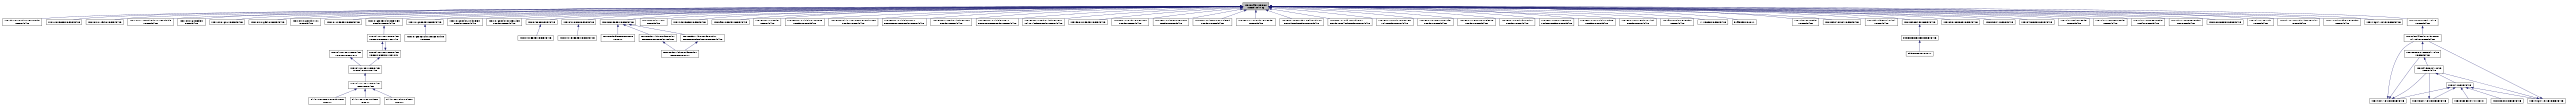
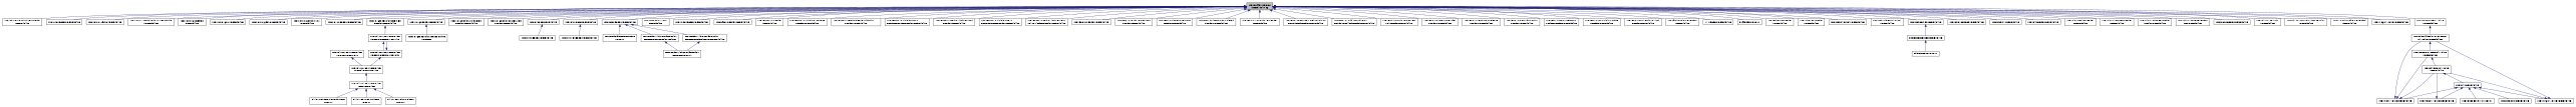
  digraph {
    rankdir=TB
    node [color=black fillcolor=white fontname=Helvetica fontsize=10 shape=record style=filled]
    edge [color=midnightblue dir=back fontname=Helvetica fontsize=10 labelfontname=Helvetica labelfontsize=10 style=solid]
    n1 [fillcolor=grey75 fontcolor=black height=0.2 label="ns3::Buffer::Iterator\l::ReadNtohU16" width=0.4]
    n2 [height=0.2 label="ns3::dsr::DsrOptionRreqHeader\l::Deserialize" width=0.4]
    n3 [height=0.2 label="ns1::ArpHeader::Deserialize" width=0.4]
    n4 [height=0.2 label="ns3::Icmpv4Echo::Deserialize" width=0.4]
    n5 [height=0.2 label="ns3::Icmpv4DestinationUnreachable\l::Deserialize" width=0.4]
    n6 [height=0.2 label="ns3::Icmpv6Header::\lDeserialize" width=0.4]
    n7 [height=0.2 label="ns3::Icmpv6RA::Deserialize" width=0.4]
    n8 [height=0.2 label="ns3::Icmpv6Echo::Deserialize" width=0.4]
    n9 [height=0.2 label="ns3::Icmpv6OptionMtu\l::Deserialize" width=0.4]
    n10 [height=0.2 label="ns3::Ipv4Header::Deserialize" width=0.4]
    n11 [height=0.2 label="ns3::Ipv6ExtensionFragment\lHeader::Deserialize" width=0.4]
    n12 [height=0.2 label="ns3::Ipv6Header::Deserialize" width=0.4]
    n13 [height=0.2 label="ns3::Ipv6OptionJumbogram\lHeader::Deserialize" width=0.4]
    n14 [height=0.2 label="ns3::Ipv6OptionRouterAlert\lHeader::Deserialize" width=0.4]
    n15 [height=0.2 label="ns3::RipRte::Deserialize" width=0.4]
    n16 [height=0.2 label="ns3::RipNgRte::Deserialize" width=0.4]
    n17 [height=0.2 label="ns3::TcpHeader::Deserialize" width=0.4]
    n18 [height=0.2 label="ns3::TcpOptionMSS::\lDeserialize" width=0.4]
    n19 [height=0.2 label="ns3::UdpHeader::Deserialize" width=0.4]
    n20 [height=0.2 label="ns3::GtpuHeader::Deserialize" width=0.4]
    n21 [height=0.2 label="ns3::EpcS1APHeader\l::Deserialize" width=0.4]
    n22 [height=0.2 label="ns3::EpcS1APInitialUeMessage\lHeader::Deserialize" width=0.4]
-   n23 [height=0.2 label="ns3::EpcS1SixlowpanFragmentationTest\lHeader::Deserialize" width=0.4]
+   n23 [height=0.2 label="ns3::EpcS1APErabReleaseIndication\lHeader::Deserialize" width=0.4]
    n24 [height=0.2 label="ns3::EpcS1APInitialContext\lSetupResponseHeader::Deserialize" width=0.4]
    n25 [height=0.2 label="ns3::EpcS1APPathSwitchRequest\lHeader::Deserialize" width=0.4]
    n26 [height=0.2 label="ns3::EpcS1APInitialContext\lSetupRequestHeader::Deserialize" width=0.4]
    n27 [height=0.2 label="ns3::EpcS1APPathSwitchRequest\lAcknowledgeHeader::Deserialize" width=0.4]
    n28 [height=0.2 label="ns3::EpcX2Header::Deserialize" width=0.4]
    n29 [height=0.2 label="ns3::EpcX2HandoverRequest\lHeader::Deserialize" width=0.4]
    n30 [height=0.2 label="ns3::EpcX2RlcSetupRequest\lHeader::Deserialize" width=0.4]
    n31 [height=0.2 label="ns3::EpcX2RlcSetupCompleted\lHeader::Deserialize" width=0.4]
    n32 [height=0.2 label="ns3::EpcX2McHandoverHeader\l::Deserialize" width=0.4]
    n33 [height=0.2 label="ns3::EpcX2SecondaryCellHandover\lCompletedHeader::Deserialize" width=0.4]
    n34 [height=0.2 label="ns3::EpcX2NotifyCoordinator\lHandoverFailedHeader::Deserialize" width=0.4]
    n35 [height=0.2 label="ns3::EpcX2HandoverRequest\lAckHeader::Deserialize" width=0.4]
    n36 [height=0.2 label="ns3::EpcX2SnStatusTransfer\lHeader::Deserialize" width=0.4]
    n37 [height=0.2 label="ns3::EpcX2UeContextRelease\lHeader::Deserialize" width=0.4]
    n38 [height=0.2 label="ns3::EpcX2LoadInformation\lHeader::Deserialize" width=0.4]
    n39 [height=0.2 label="ns3::EpcX2ResourceStatus\lUpdateHeader::Deserialize" width=0.4]
    n40 [height=0.2 label="ns3::EpcX2UeImsiSinrUpdate\lHeader::Deserialize" width=0.4]
    n41 [height=0.2 label="ns3::EpcX2ConnectionSwitch\lHeader::Deserialize" width=0.4]
    n42 [height=0.2 label="ns3::flame::FlameHeader\l::Deserialize" width=0.4]
    n43 [height=0.2 label="MyHeader::Deserialize" width=0.4]
    n44 [height=0.2 label="BufferTest::DoRun" width=0.4]
+   n45 [height=0.2 label="ns3::EthernetHeader\l::Deserialize" width=0.4]
    n46 [height=0.2 label="ns3::LlcSnapHeader\l::Deserialize" width=0.4]
    n47 [height=0.2 label="ns3::PbbTlvBlock::Deserialize" width=0.4]
    n48 [height=0.2 label="ns3::PbbAddressTlvBlock\l::Deserialize" width=0.4]
    n49 [height=0.2 label="ns3::PbbPacket::Deserialize" width=0.4]
    n50 [height=0.2 label="ns3::PbbMessage::Deserialize" width=0.4]
    n51 [height=0.2 label="ns3::PbbTlv::Deserialize" width=0.4]
    n52 [height=0.2 label="ns3::SllHeader::Deserialize" width=0.4]
    n53 [height=0.2 label="ns3::olsr::PacketHeader\l::Deserialize" width=0.4]
    n54 [height=0.2 label="ns3::olsr::MessageHeader\l::Deserialize" width=0.4]
    n55 [height=0.2 label="ns3::olsr::MessageHeader\l::Hello::Deserialize" width=0.4]
    n56 [height=0.2 label="ns3::olsr::MessageHeader\l::Tc::Deserialize" width=0.4]
    n57 [height=0.2 label="ns3::PppHeader::Deserialize" width=0.4]
    n58 [height=0.2 label="ns3::SixLowPanIphc\l::Deserialize" width=0.4]
    n59 [height=0.2 label="ns3::SixLowPanUdpNhcExtension\l::Deserialize" width=0.4]
    n60 [height=0.2 label="ns3::AmsduSubframeHeader\l::Deserialize" width=0.4]
    n61 [height=0.2 label="ns3::U16TlvValue::Deserialize" width=0.4]
    n62 [height=0.2 label="ns3::PortRangeTlvValue\l::Deserialize" width=0.4]
    n63 [height=0.2 label="ns3::SixLowPanNetDevice\l::DecompressLowPanNhc" width=0.4]
    n64 [height=0.2 label="ns3::Ipv6ExtensionLooseRouting\l::Process" width=0.4]
    n65 [height=0.2 label="ns3::RipHeader::Deserialize" width=0.4]
    n66 [height=0.2 label="ns3::RipNgHeader::Deserialize" width=0.4]
    n67 [height=0.2 label="TcpHeaderGetSetTestCase\l::DoRun" width=0.4]
    n68 [height=0.2 label="TcpHeaderWithRFC793Option\lTestCase::CheckCorrectDeserialize" width=0.4]
    n69 [height=0.2 label="TcpHeaderWithRFC793Option\lTestCase::OneOptionAtTime" width=0.4]
    n70 [height=0.2 label="PbbTestCase::TestDeserialize" width=0.4]
    n71 [height=0.2 label="ns3::ClassificationRuleVector\lTlvValue::Deserialize" width=0.4]
    n72 [height=0.2 label="ns3::SixLowPanNetDevice\l::DecompressLowPanIphc" width=0.4]
    n73 [height=0.2 label="ns3::SixLowPanNetDevice\l::ReceiveFromDevice" width=0.4]
    n74 [height=0.2 label="ns3::SixLowPanNetDevice\l::SetNetDevice" width=0.4]
    n75 [height=0.2 label="ns3::SixLowPanNetDevice\l::ProcessFragment" width=0.4]
    n76 [height=0.2 label="SixlowpanFragmentationTest\l::DoRun" width=0.4]
    n77 [height=0.2 label="SixlowpanHc1ImplTest\l::DoRun" width=0.4]
    n78 [height=0.2 label="SixlowpanIphcImplTest\l::DoRun" width=0.4]
    n79 [height=0.2 label="TcpHeaderWithRFC793Option\lTestCase::DoRun" width=0.4]
    n80 [height=0.2 label="PbbTestCase::DoRun" width=0.4]
    n81 [height=0.2 label="ns3::CsParamVectorTlvValue\l::Deserialize" width=0.4]
    n82 [height=0.2 label="ns3::SfVectorTlvValue\l::Deserialize" width=0.4]
    n83 [height=0.2 label="ns3::Tlv::Deserialize" width=0.4]
    n84 [height=0.2 label="ns3::DsaReq::SixlowpanHc" width=0.4]
    n85 [height=0.2 label="ns3::DsaRsp::Deserialize" width=0.4]
    n86 [height=0.2 label="ns3::U8TlvValue::Deserialize" width=0.4]
    n87 [height=0.2 label="ns3::U16TlvValue::Deserialize" width=0.4]
    n88 [height=0.2 label="ns3::U32TlvValue::Deserialize" width=0.4]
    n1 -> n2
    n1 -> n3
    n1 -> n4
    n1 -> n5
    n1 -> n6
    n1 -> n7
    n1 -> n8
    n1 -> n9
    n1 -> n10
    n1 -> n11
    n1 -> n12
    n1 -> n13
    n1 -> n14
    n1 -> n15
    n1 -> n16
    n1 -> n17
    n1 -> n18
    n1 -> n19
    n1 -> n20
    n1 -> n21
    n1 -> n22
    n1 -> n23
    n1 -> n24
    n1 -> n25
    n1 -> n26
    n1 -> n27
    n1 -> n28
    n1 -> n29
    n1 -> n30
    n1 -> n31
    n1 -> n32
    n1 -> n33
    n1 -> n34
    n1 -> n35
    n1 -> n36
    n1 -> n37
    n1 -> n38
    n1 -> n39
    n1 -> n40
    n1 -> n41
    n1 -> n42
    n1 -> n43
    n1 -> n44
+   n1 -> n45
    n1 -> n46
    n1 -> n47
    n1 -> n48
    n1 -> n49
    n1 -> n50
    n1 -> n51
    n1 -> n52
    n1 -> n53
    n1 -> n54
    n1 -> n55
    n1 -> n56
    n1 -> n57
    n1 -> n58
    n1 -> n59
    n1 -> n60
    n1 -> n61
    n1 -> n62
    n11 -> n63
    n12 -> n64
    n15 -> n65
    n16 -> n66
    n17 -> n67
    n17 -> n68
    n17 -> n69
    n49 -> n70
    n62 -> n71
    n63 -> n72
    n68 -> n79
    n69 -> n79
    n70 -> n80
    n71 -> n81
    n72 -> n63
    n72 -> n73
    n73 -> n74
    n74 -> n76
    n74 -> n77
    n74 -> n78
    n75 -> n73
    n81 -> n82
    n82 -> n83
    n83 -> n84
    n83 -> n85
    n83 -> n86
    n83 -> n87
    n83 -> n88
    n86 -> n71
    n86 -> n81
    n86 -> n82
    n87 -> n71
    n87 -> n82
    n88 -> n82
  }
